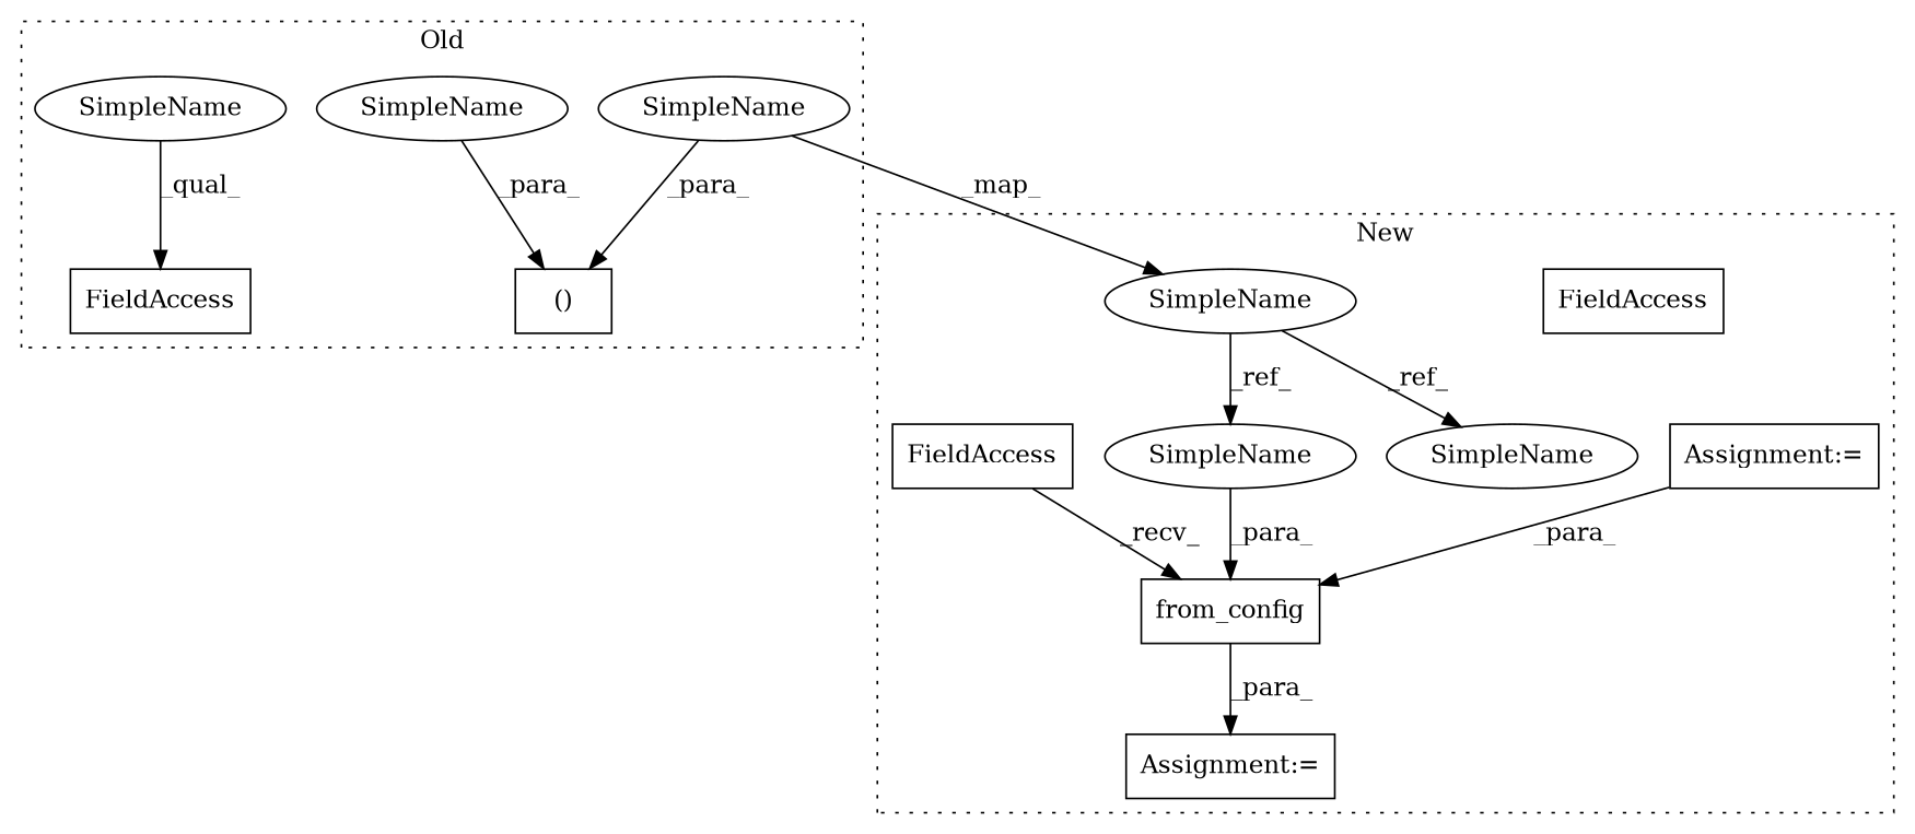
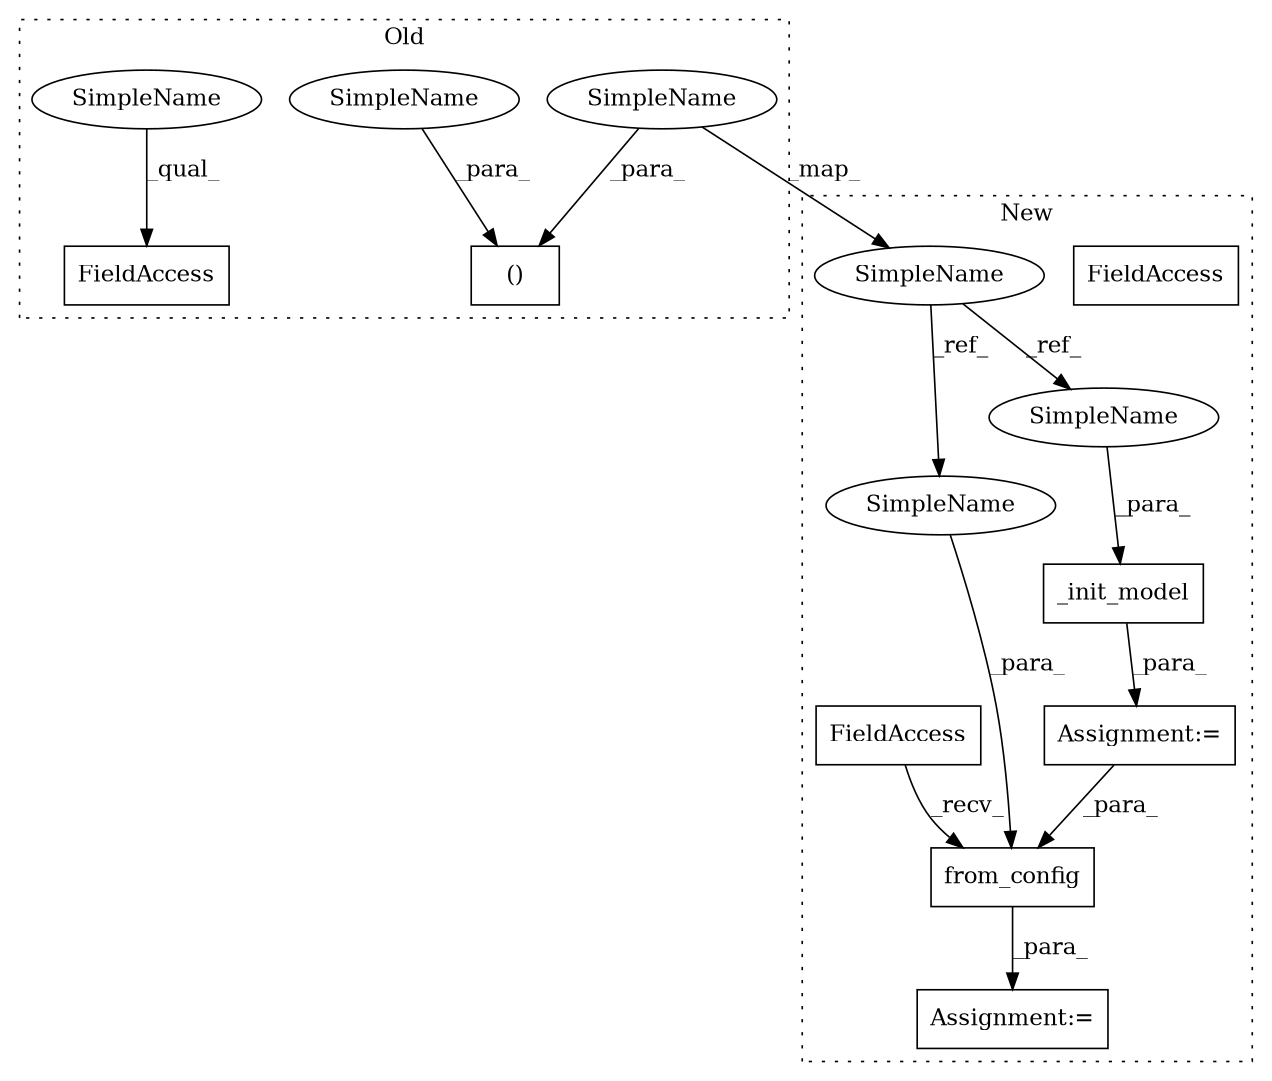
  digraph {
    node [a=42 l=6 s=9763 shape=box]
    n1 [a=106 l=29 label="()"]
    n2 [a=22 l=16 label=FieldAccess s=9868]
    n3 [label=SimpleName s=9786 shape=ellipse]
    n4 [l=10 label=SimpleName s=9868 shape=ellipse]
    n5 [l=10 label=SimpleName shape=ellipse]
    n6 [a=32 l="12,1" label=from_config s="10401,10425"]
    n7 [a=7 l=1 label="Assignment:=" s=10323]
    n8 [a=7 l=1 label="Assignment:=" s=10364]
    n9 [a=22 l=35 label=FieldAccess s=10365]
+   n10 [a=32 l="12,1" label=_init_model s="10329,10347"]
    n11 [label=SimpleName s=10282 shape=ellipse]
    n12 [a=22 l=35 label=FieldAccess s=10365]
    n13 [label=SimpleName s=10413 shape=ellipse]
    n14 [label=SimpleName s=10341 shape=ellipse]
    subgraph cluster_1 {
      label=Old
      style=dotted
      n1
      n2
      n3
      n4
      n5
    }
    subgraph cluster_2 {
      label=New
      style=dotted
      n6
      n7
      n8
      n9
+     n10
      n11
      n12
      n13
      n14
    }
    n3 -> n1 [label=_para_]
    n3 -> n11 [label=_map_]
    n4 -> n2 [label=_qual_]
    n5 -> n1 [label=_para_]
    n6 -> n8 [label=_para_]
    n7 -> n6 [label=_para_]
+   n10 -> n7 [label=_para_]
    n11 -> n13 [label=_ref_]
    n11 -> n14 [label=_ref_]
    n12 -> n6 [label=_recv_]
    n13 -> n6 [label=_para_]
+   n14 -> n10 [label=_para_]
  }
